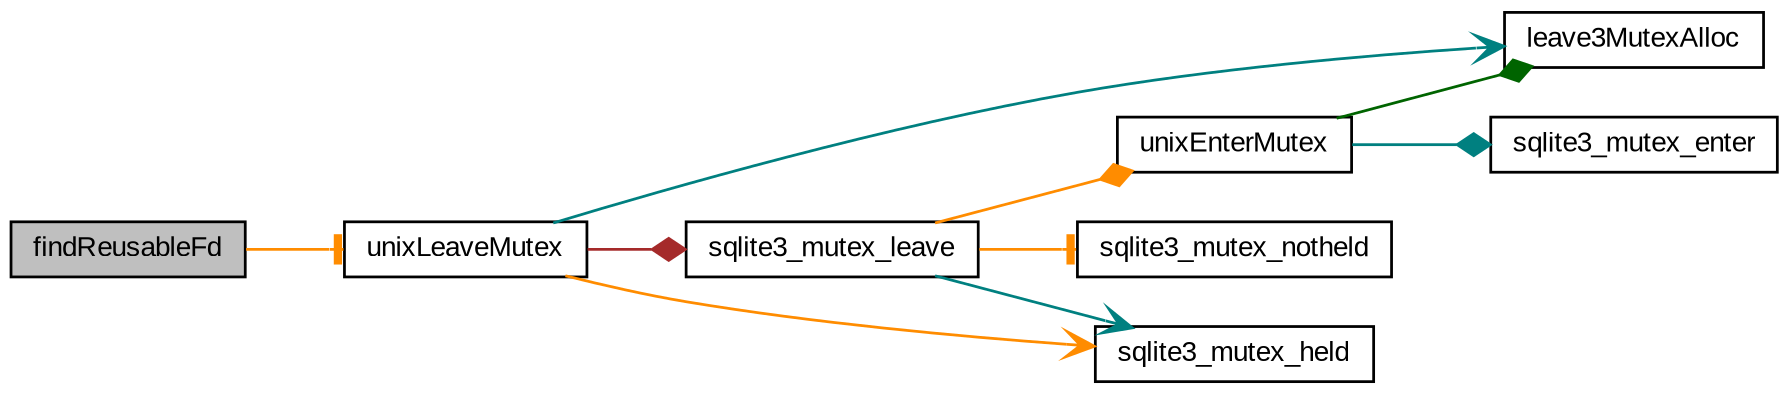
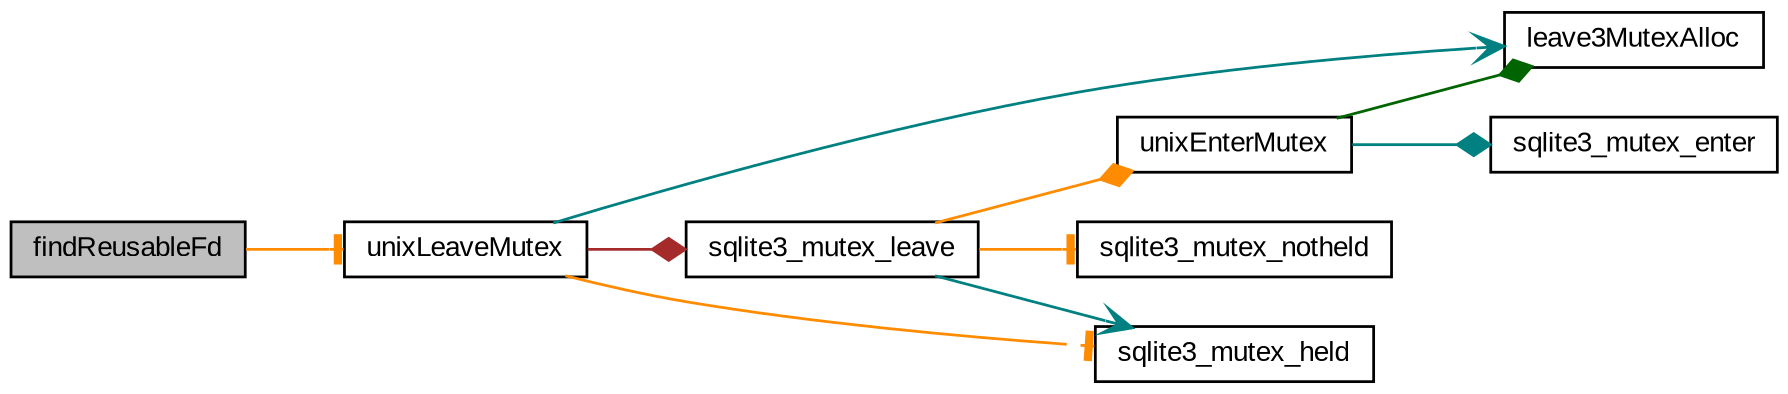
  digraph {
    fontname="Liberation Sans"
    rankdir=LR
    node [color=black fillcolor=white fontname="Liberation Sans" fontsize=10 shape=record style=filled]
    edge [arrowhead=diamond color=darkorange fontname="Liberation Sans" fontsize=10 labelfontname=FreeSans labelfontsize=10 style=solid]
    n1 [fillcolor=grey75 fontcolor=black height=0.2 label=findReusableFd width=0.4]
    n2 [height=0.2 label=unixLeaveMutex width=0.4]
    n3 [height=0.2 label=unixEnterMutex width=0.4]
    n4 [height=0.2 label=sqlite3_mutex_enter width=0.4]
    n5 [height=0.2 label=leave3MutexAlloc width=0.4]
    n6 [height=0.2 label=sqlite3_mutex_leave width=0.4]
    n7 [height=0.2 label=sqlite3_mutex_held width=0.4]
    n8 [height=0.2 label=sqlite3_mutex_notheld width=0.4]
    n1 -> n2 [arrowhead=tee]
    n2 -> n5 [arrowhead=vee color=teal]
    n2 -> n6 [color=brown]
-   n2 -> n7 [arrowhead=vee]
+   n2 -> n7 [arrowhead=tee]
    n3 -> n4 [color=teal]
    n3 -> n5 [color=darkgreen]
    n6 -> n3
    n6 -> n7 [arrowhead=vee color=teal]
    n6 -> n8 [arrowhead=tee]
  }
